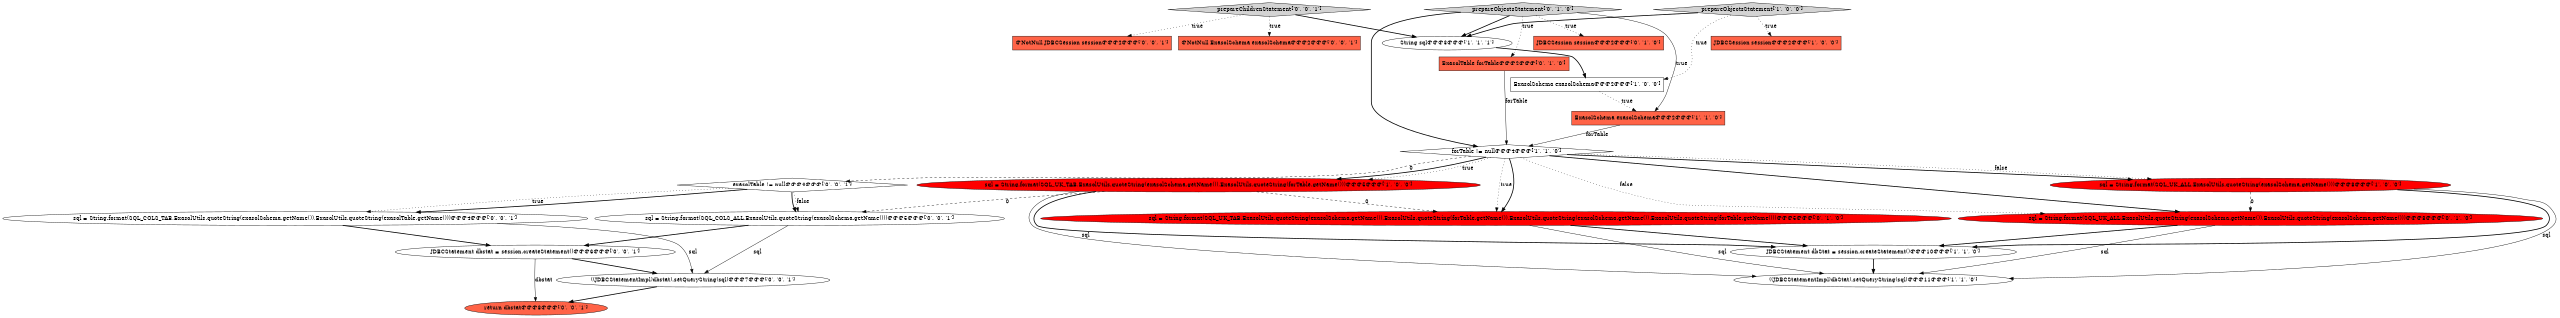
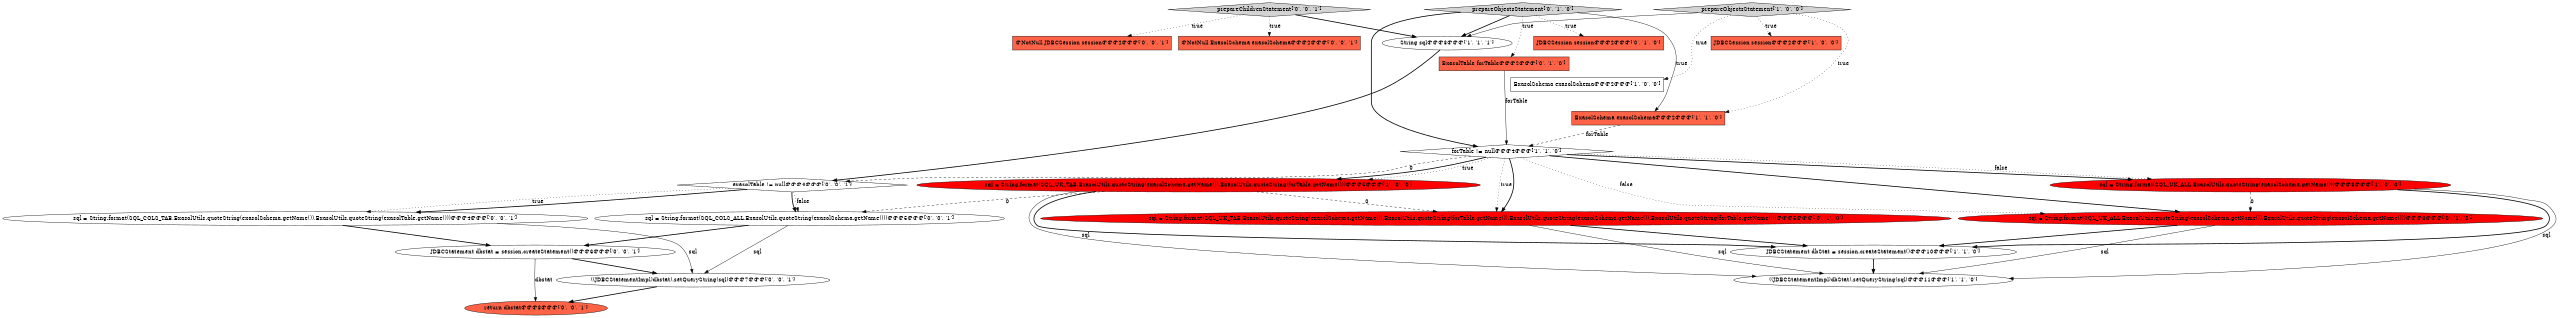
  digraph {
    node [fillcolor=white shape=ellipse style=filled]
    edge [style=bold]
    n1 [fillcolor=tomato label="@NotNull JDBCSession session@@@2@@@['0', '0', '1']" shape=box]
    n2 [label="exasolTable != null@@@4@@@['0', '0', '1']" shape=diamond]
    n3 [label="sql = String.format(SQL_COLS_TAB,ExasolUtils.quoteString(exasolSchema.getName()),ExasolUtils.quoteString(exasolTable.getName()))@@@4@@@['0', '0', '1']"]
    n4 [label="sql = String.format(SQL_COLS_ALL,ExasolUtils.quoteString(exasolSchema.getName()))@@@5@@@['0', '0', '1']"]
    n5 [fillcolor=red label="sql = String.format(SQL_UK_TAB,ExasolUtils.quoteString(exasolSchema.getName()),ExasolUtils.quoteString(forTable.getName()),ExasolUtils.quoteString(exasolSchema.getName()),ExasolUtils.quoteString(forTable.getName()))@@@5@@@['0', '1', '0']"]
    n6 [label="((JDBCStatementImpl)dbStat).setQueryString(sql)@@@11@@@['1', '1', '0']"]
    n7 [label="JDBCStatement dbStat = session.createStatement()@@@10@@@['1', '1', '0']"]
    n8 [fillcolor=tomato label="return dbstat@@@8@@@['0', '0', '1']"]
    n9 [label="JDBCStatement dbstat = session.createStatement()@@@6@@@['0', '0', '1']"]
    n10 [label="((JDBCStatementImpl)dbstat).setQueryString(sql)@@@7@@@['0', '0', '1']"]
    n11 [fillcolor=tomato label="JDBCSession session@@@2@@@['0', '1', '0']" shape=box]
    n12 [fillcolor=lightgray label="prepareObjectsStatement['1', '0', '0']" shape=diamond]
    n13 [label="ExasolSchema exasolSchema@@@2@@@['1', '0', '0']" shape=box]
    n14 [fillcolor=tomato label="JDBCSession session@@@2@@@['1', '0', '0']" shape=box]
    n15 [fillcolor=tomato label="ExasolSchema exasolSchema@@@2@@@['1', '1', '0']" shape=box]
    n16 [label="String sql@@@3@@@['1', '1', '1']"]
    n17 [label="forTable != null@@@4@@@['1', '1', '0']" shape=diamond]
    n18 [fillcolor=lightgray label="prepareChildrenStatement['0', '0', '1']" shape=diamond]
    n19 [fillcolor=tomato label="@NotNull ExasolSchema exasolSchema@@@2@@@['0', '0', '1']" shape=box]
    n20 [fillcolor=red label="sql = String.format(SQL_UK_ALL,ExasolUtils.quoteString(exasolSchema.getName()),ExasolUtils.quoteString(exasolSchema.getName()))@@@8@@@['0', '1', '0']"]
    n21 [fillcolor=red label="sql = String.format(SQL_UK_ALL,ExasolUtils.quoteString(exasolSchema.getName()))@@@8@@@['1', '0', '0']"]
    n22 [fillcolor=red label="sql = String.format(SQL_UK_TAB,ExasolUtils.quoteString(exasolSchema.getName()),ExasolUtils.quoteString(forTable.getName()))@@@5@@@['1', '0', '0']"]
    n23 [fillcolor=lightgray label="prepareObjectsStatement['0', '1', '0']" shape=diamond]
    n24 [fillcolor=tomato label="ExasolTable forTable@@@2@@@['0', '1', '0']" shape=box]
    n2 -> n3
    n2 -> n3 [label=true style=dotted]
    n2 -> n4
    n2 -> n4 [label=false style=dotted]
    n3 -> n9
    n3 -> n10 [label=sql style=solid]
    n4 -> n9
    n4 -> n10 [label=sql style=solid]
    n5 -> n6 [label=sql style=solid]
    n5 -> n7
    n7 -> n6
    n9 -> n8 [label=dbstat style=solid]
    n9 -> n10
    n10 -> n8
    n12 -> n13 [label=true style=dotted]
    n12 -> n14 [label=true style=dotted]
-   n13 -> n15 [label=true style=dotted]
-   n12 -> n16
-   n15 -> n17 [label=forTable style=solid]
-   n16 -> n13
+   n12 -> n15 [label=true style=dotted]
+   n12 -> n16 [style=solid]
+   n15 -> n17 [label=forTable style=dashed]
+   n16 -> n2
    n17 -> n2 [label=0 style=dashed]
    n17 -> n5 [label=true style=dotted]
    n17 -> n5
    n17 -> n20 [label=false style=dotted]
    n17 -> n20
    n17 -> n21
    n17 -> n21 [label=false style=dotted]
    n17 -> n22
    n17 -> n22 [label=true style=dotted]
    n18 -> n1 [label=true style=dotted]
    n18 -> n16
    n18 -> n19 [label=true style=dotted]
    n20 -> n6 [label=sql style=solid]
    n20 -> n7
    n21 -> n6 [label=sql style=solid]
    n21 -> n7
    n21 -> n20 [label=0 style=dashed]
    n22 -> n4 [label=0 style=dashed]
    n22 -> n5 [label=0 style=dashed]
    n22 -> n6 [label=sql style=solid]
    n22 -> n7
    n23 -> n11 [label=true style=dotted]
    n23 -> n15 [label=true style=solid]
    n23 -> n16
    n23 -> n17
    n23 -> n24 [label=true style=dotted]
    n24 -> n17 [label=forTable style=solid]
  }
